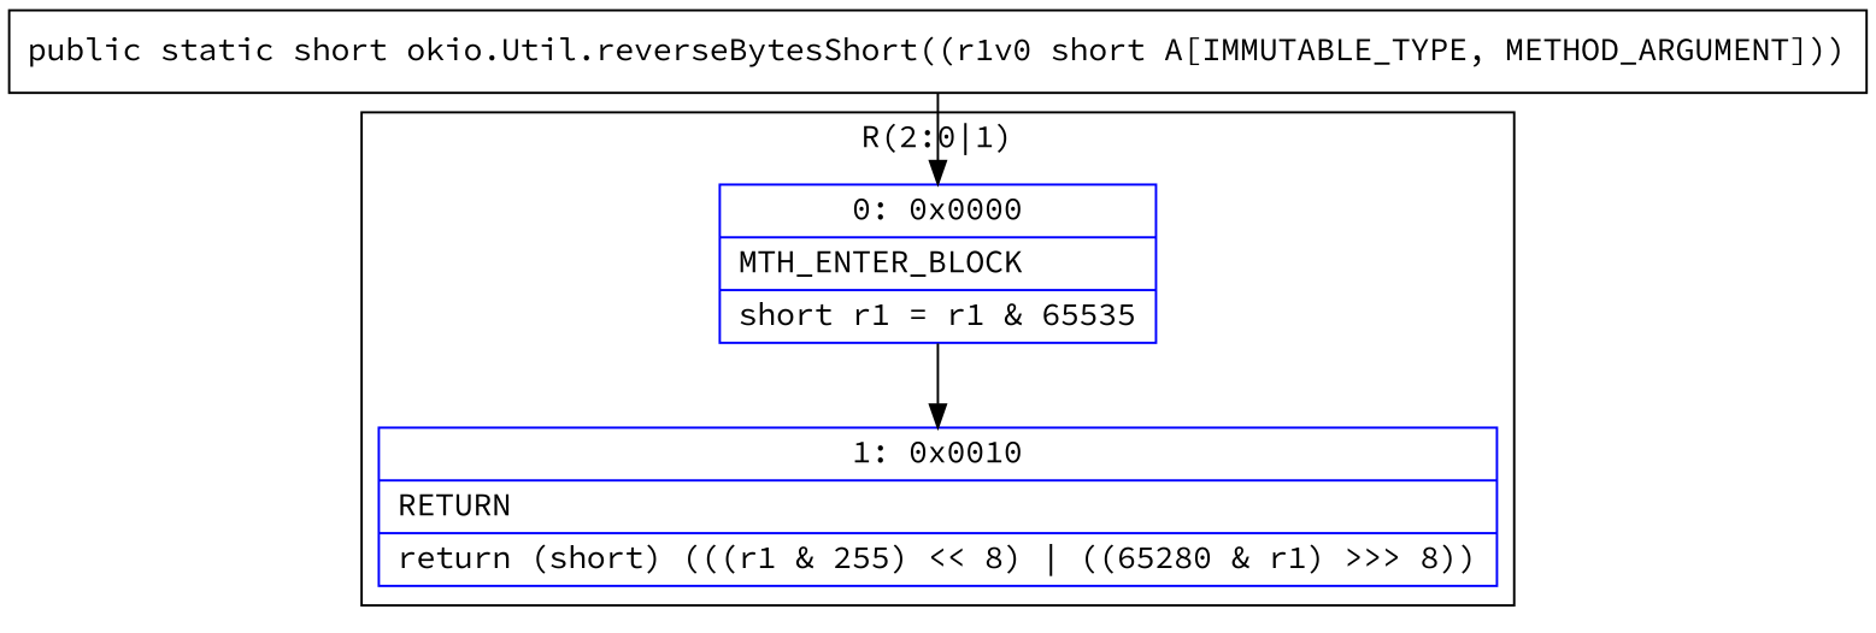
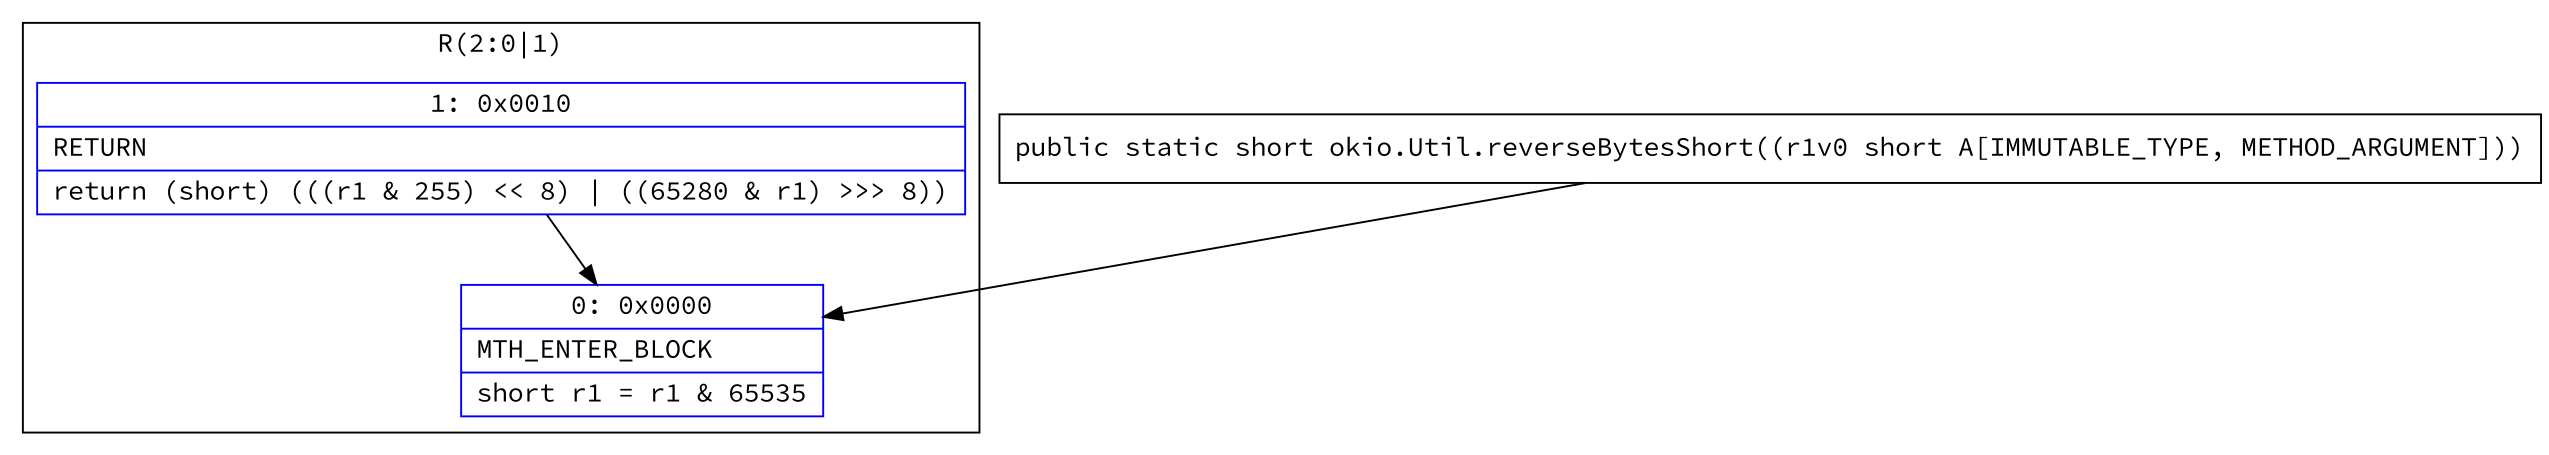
  digraph {
    fontname="Source Code Pro"
    node [color=blue shape=record fontname="Source Code Pro"]
    edge [fontname="Source Code Pro"]
    n1 [label="{0\:\ 0x0000|MTH_ENTER_BLOCK\l|short r1 = r1 & 65535\l}"]
    n2 [label="{1\:\ 0x0010|RETURN\l|return (short) (((r1 & 255) \<\< 8) \| ((65280 & r1) \>\>\> 8))\l}"]
    n3 [label="{public static short okio.Util.reverseBytesShort((r1v0 short A[IMMUTABLE_TYPE, METHOD_ARGUMENT])) }" color=""]
    subgraph cluster_1 {
      label="R(2:0|1)"
      n1
      n2
    }
-   n1 -> n2
+   n2 -> n1
    n3 -> n1
  }
